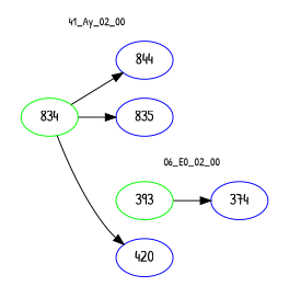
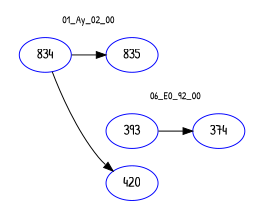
  digraph {
    fontname="Patrick Hand"
    rankdir=LR
    node [color=blue fontname="Patrick Hand"]
    edge [color=black fontname="Patrick Hand"]
-   n1 [color=green label=834]
+   n1 [label=834]
    n2 [label=835]
-   n3 [label=844]
-   n4 [color=green label=393]
+   n4 [label=393]
    n5 [label=374]
    n6 [label=420]
    subgraph cluster_1 {
      color=white
      fontsize=10
-     label="41_Ay_02_00"
+     label="01_Ay_02_00"
      n1
      n2
-     n3
    }
    subgraph cluster_2 {
      color=white
      fontsize=10
-     label="06_E0_02_00"
+     label="06_E0_92_00"
      n4
      n5
      n6
    }
    n1 -> n2
-   n1 -> n3
    n1 -> n6
    n4 -> n5
  }
